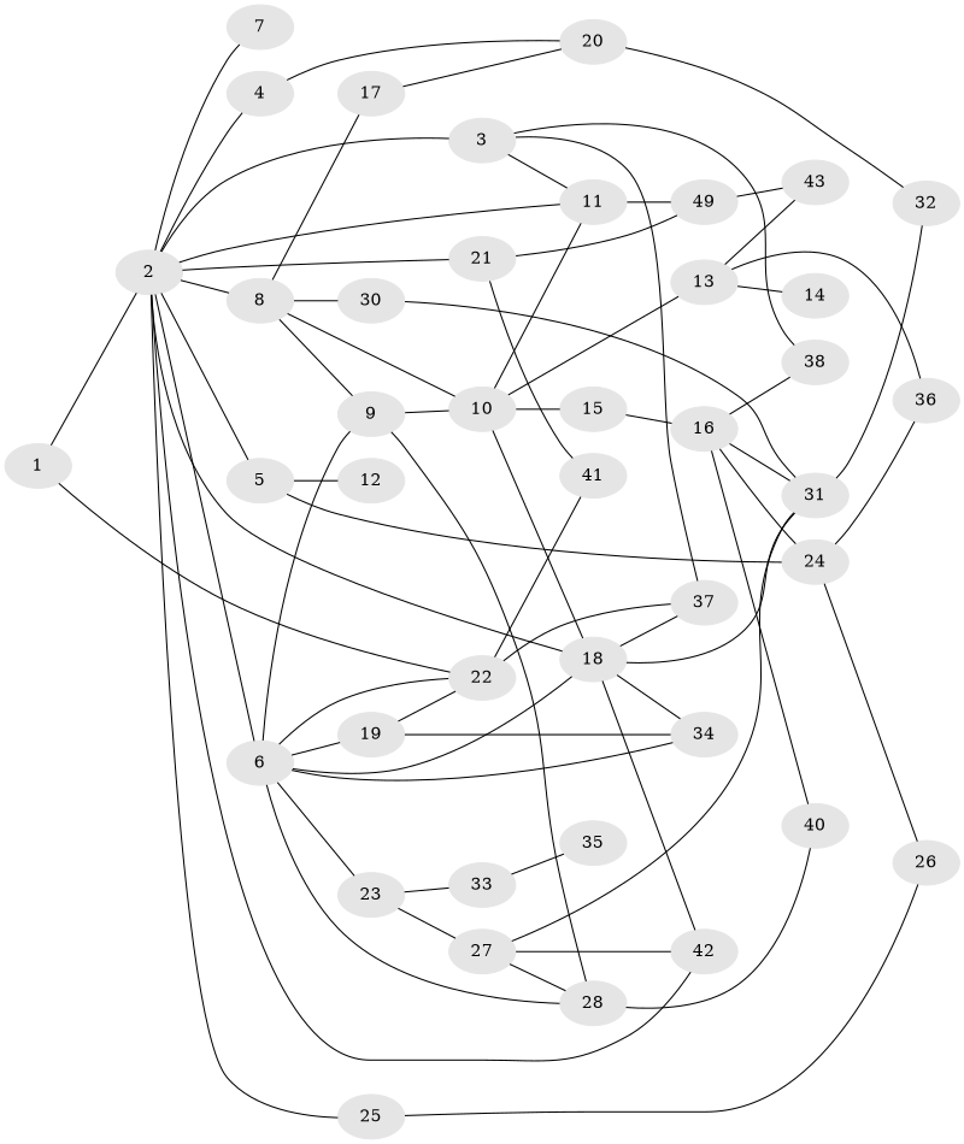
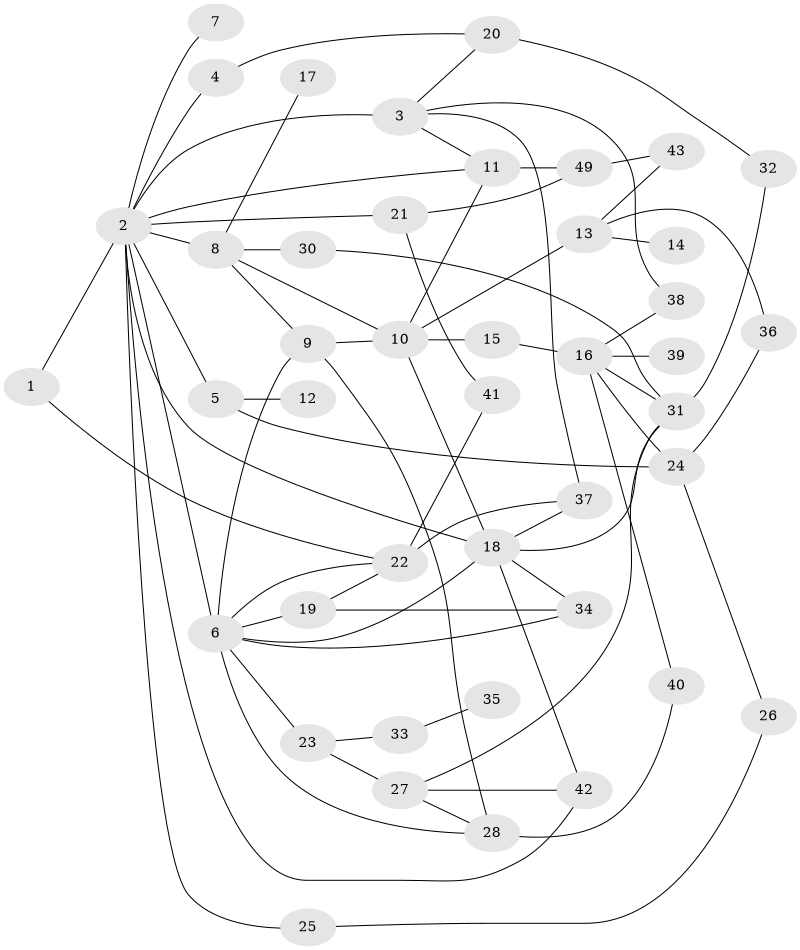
  graph {
    rankdir=LR
    node [color=gray90 style=filled]
    edge [weight=1.0]
    1
    2
    22
    3
    4
    5
    6
    7
    8
    11
    18
    21
    25
    42
    37
    41
    38
    20
    12
    24
    9
    19
    23
    28
    34
    30
    10
    17
    n29 [label=49]
    31
    26
    32
    36
    27
    33
    40
    13
    15
    14
    43
    16
+   39
    35
    1 -- 2
    1 -- 22
    2 -- 3
    2 -- 4 [weight=3.0]
    2 -- 5
    2 -- 6
    2 -- 7
    2 -- 8
    2 -- 11
    2 -- 18
    2 -- 21
    2 -- 25
    2 -- 42
    22 -- 37
    22 -- 41
    3 -- 11
    3 -- 37
    3 -- 38
    4 -- 20
    5 -- 12 [weight=2.0]
    5 -- 24
    6 -- 22
    6 -- 18
    6 -- 9
    6 -- 19 [weight=2.0]
    6 -- 23
    6 -- 28 [weight=2.0]
    6 -- 34
    8 -- 9
    8 -- 30
    8 -- 10
    8 -- 17
    11 -- n29
    18 -- 42
    18 -- 37
    18 -- 34
    18 -- 31
    21 -- 41
    21 -- n29
    25 -- 26
    20 -- 32
    24 -- 26
    24 -- 36
    9 -- 28
    9 -- 10
    19 -- 22 [weight=2.0]
    19 -- 34 [weight=2.0]
    23 -- 27
    23 -- 33
    28 -- 40
    30 -- 31
    10 -- 11
    10 -- 18
    10 -- 13
    10 -- 15
-   17 -- 20
+   3 -- 20
    n29 -- 43
    31 -- 32
    27 -- 42
    27 -- 28
    27 -- 31
    33 -- 35
    13 -- 36
    13 -- 14
    13 -- 43
    15 -- 16 [weight=2.0]
    16 -- 38
    16 -- 24
    16 -- 31
    16 -- 40
+   16 -- 39
  }
